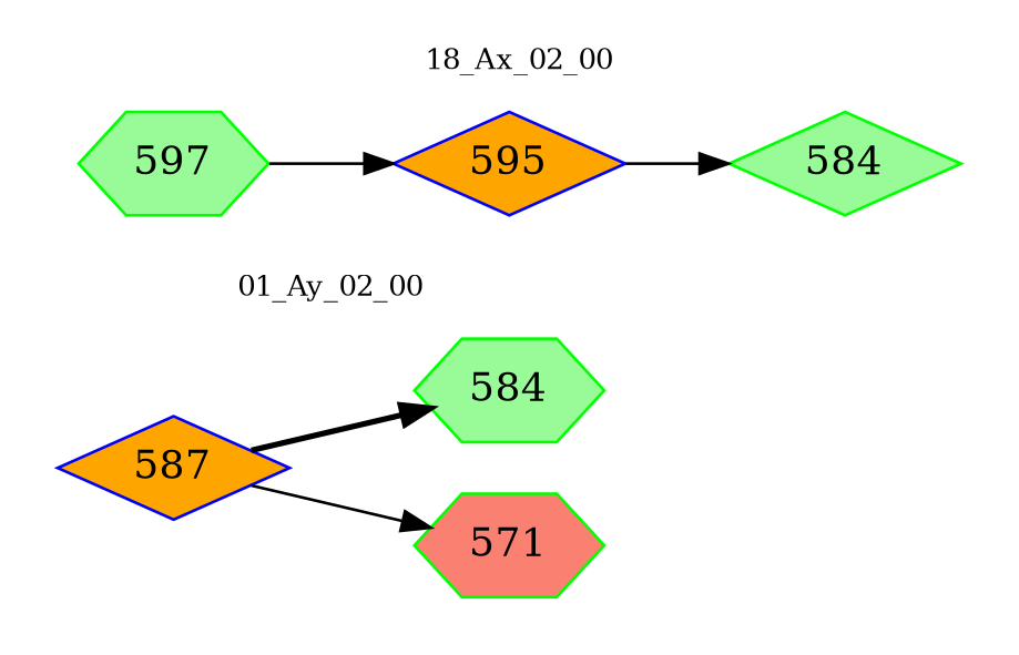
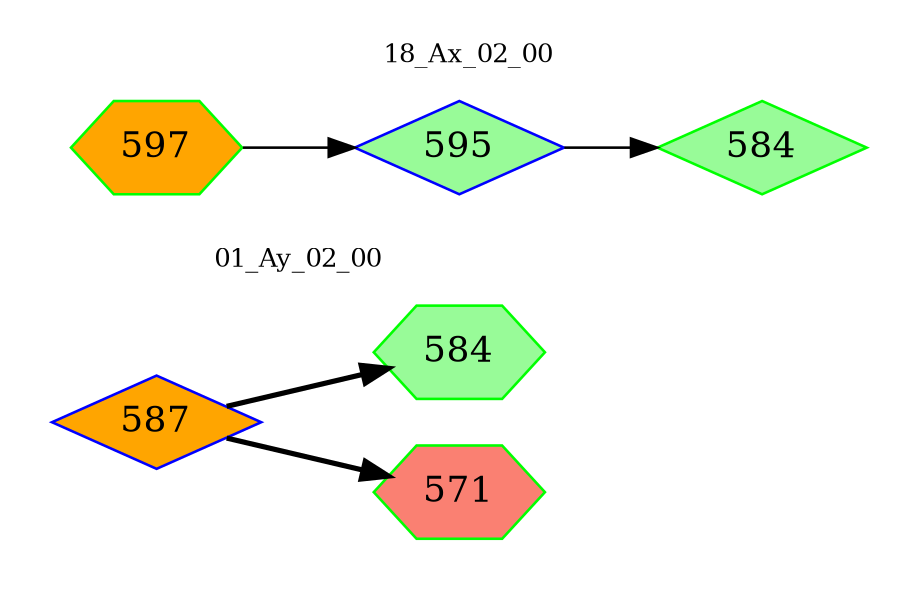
  digraph {
    rankdir=LR
    node [color=green fillcolor=palegreen shape=diamond style=filled]
    edge [color=black style=bold]
    n1 [color=blue fillcolor=orange label=587]
    n2 [fillcolor=salmon label=571 shape=hexagon]
    n3 [label=584 shape=hexagon]
-   n4 [color=blue fillcolor=orange label=595]
+   n4 [color=blue label=595]
    n5 [label=584]
-   n6 [label=597 shape=hexagon]
+   n6 [fillcolor=orange label=597 shape=hexagon]
    subgraph cluster_1 {
      color=white
      fontsize=10
      label="01_Ay_02_00"
      n1
      n2
      n3
    }
    subgraph cluster_2 {
      color=white
      fontsize=10
      label="18_Ax_02_00"
      n4
      n5
      n6
    }
-   n1 -> n2 [style=solid]
+   n1 -> n2
    n1 -> n3
    n4 -> n5 [style=solid]
    n6 -> n4 [style=solid]
  }
